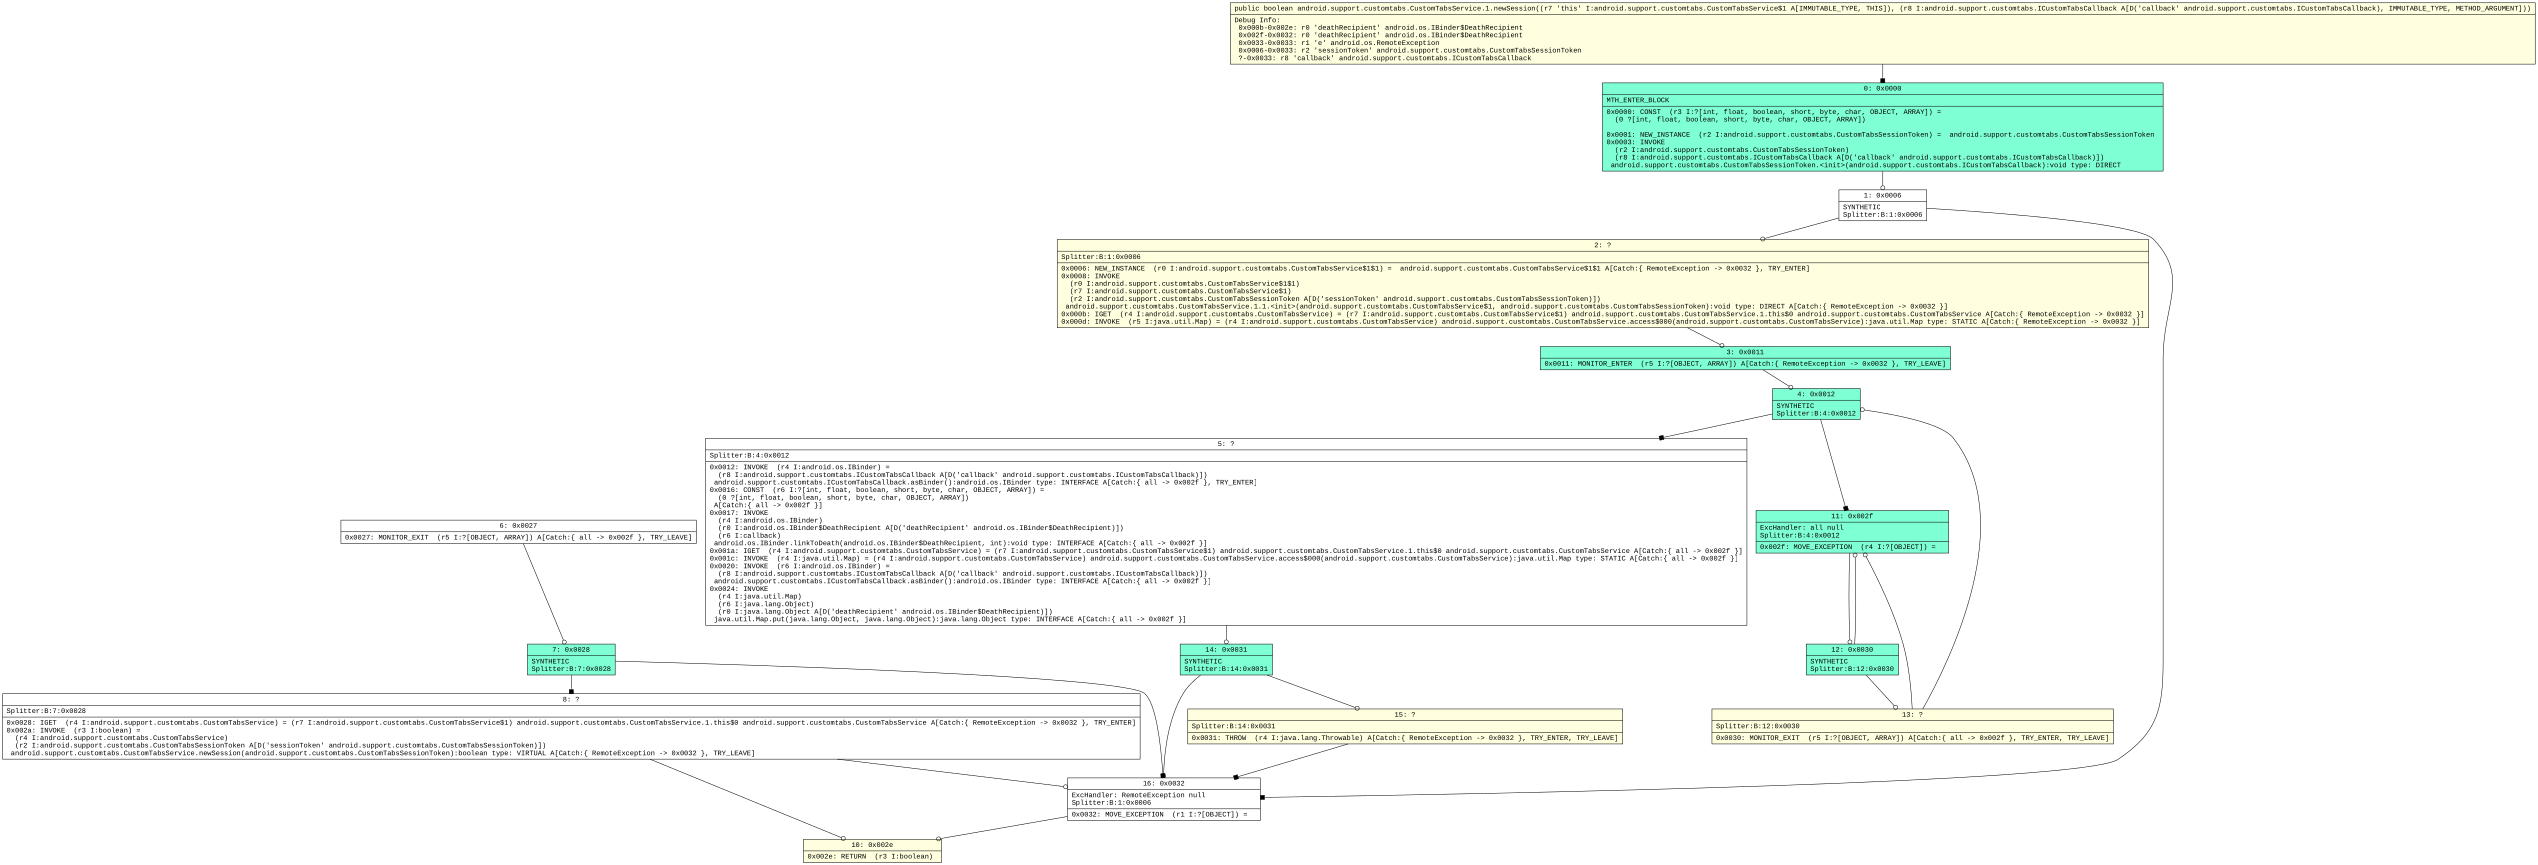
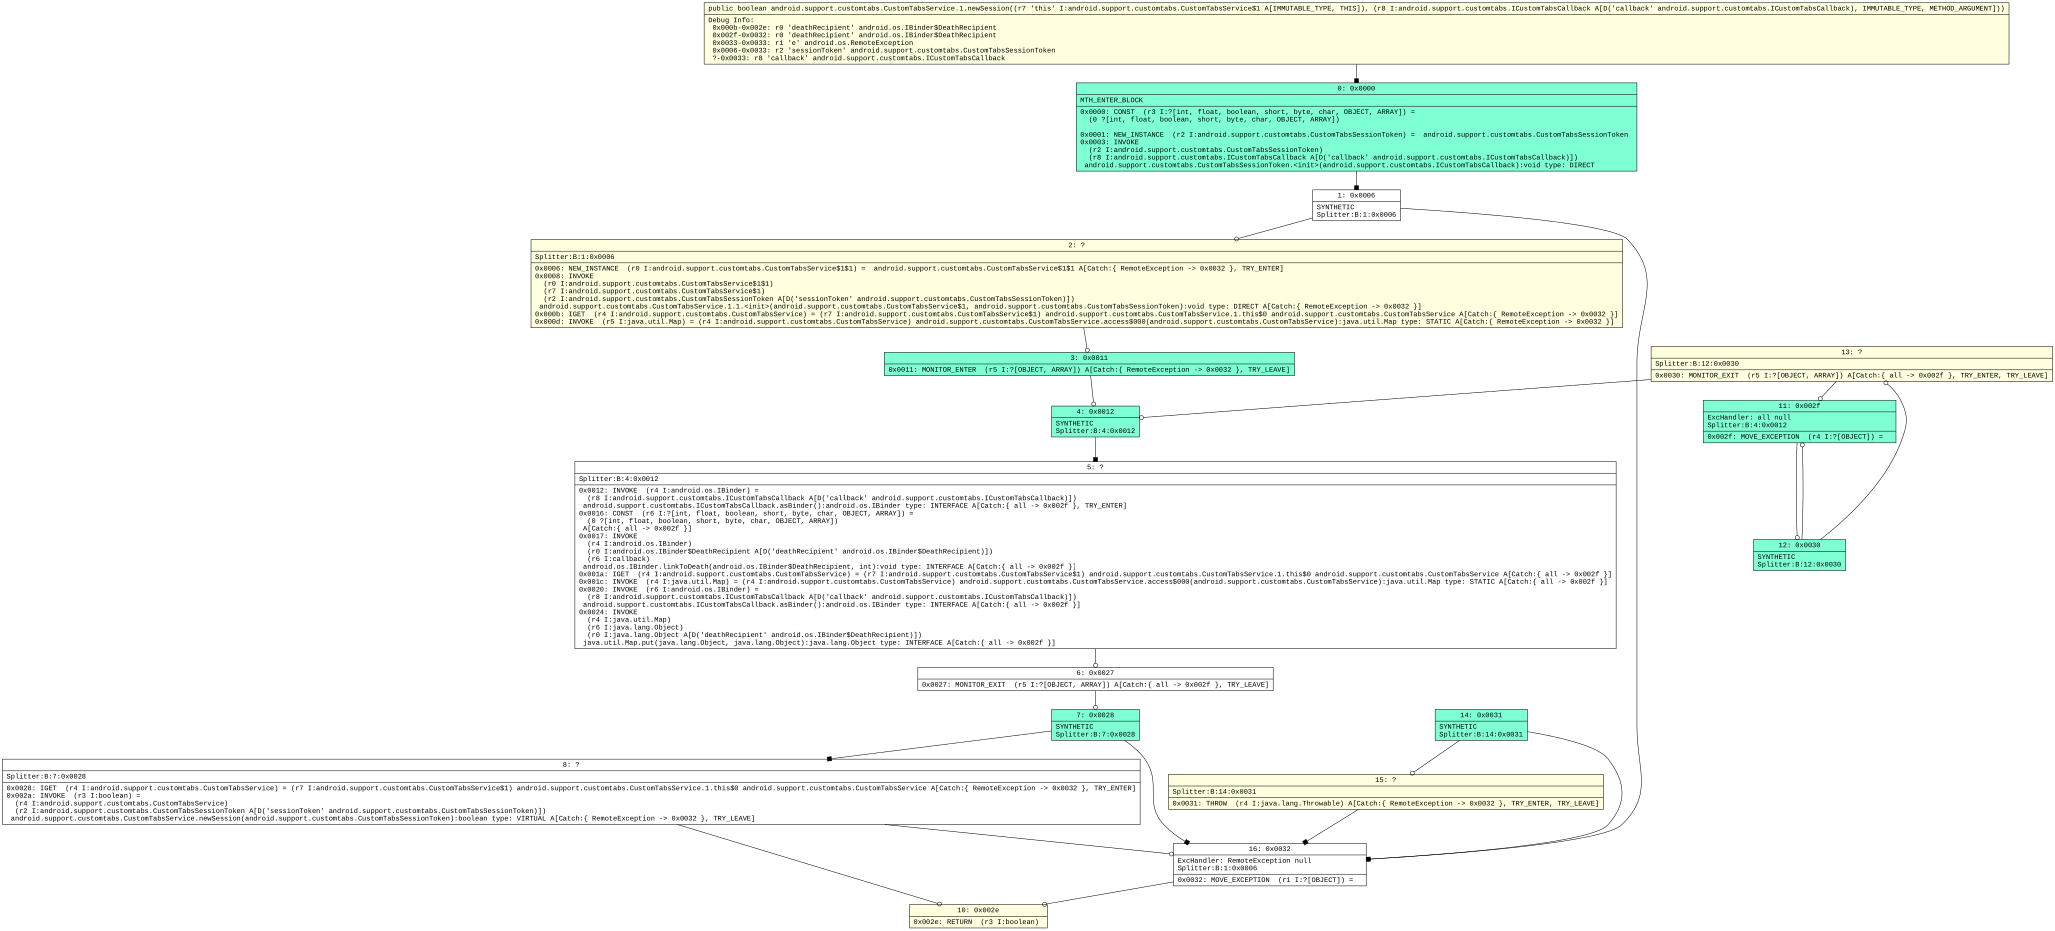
  digraph {
    fontname="Liberation Mono"
    node [fillcolor=aquamarine fontname="Liberation Mono" shape=record style=filled]
    edge [arrowhead=odot fontname="Liberation Mono"]
    n1 [label="{0\:\ 0x0000|MTH_ENTER_BLOCK\l|0x0000: CONST  (r3 I:?[int, float, boolean, short, byte, char, OBJECT, ARRAY]) = \l  (0 ?[int, float, boolean, short, byte, char, OBJECT, ARRAY])\l \l0x0001: NEW_INSTANCE  (r2 I:android.support.customtabs.CustomTabsSessionToken) =  android.support.customtabs.CustomTabsSessionToken \l0x0003: INVOKE  \l  (r2 I:android.support.customtabs.CustomTabsSessionToken)\l  (r8 I:android.support.customtabs.ICustomTabsCallback A[D('callback' android.support.customtabs.ICustomTabsCallback)])\l android.support.customtabs.CustomTabsSessionToken.\<init\>(android.support.customtabs.ICustomTabsCallback):void type: DIRECT \l}"]
    n2 [fillcolor=white label="{1\:\ 0x0006|SYNTHETIC\lSplitter:B:1:0x0006\l}"]
    n3 [fillcolor=lightyellow label="{2\:\ ?|Splitter:B:1:0x0006\l|0x0006: NEW_INSTANCE  (r0 I:android.support.customtabs.CustomTabsService$1$1) =  android.support.customtabs.CustomTabsService$1$1 A[Catch:\{ RemoteException \-\> 0x0032 \}, TRY_ENTER]\l0x0008: INVOKE  \l  (r0 I:android.support.customtabs.CustomTabsService$1$1)\l  (r7 I:android.support.customtabs.CustomTabsService$1)\l  (r2 I:android.support.customtabs.CustomTabsSessionToken A[D('sessionToken' android.support.customtabs.CustomTabsSessionToken)])\l android.support.customtabs.CustomTabsService.1.1.\<init\>(android.support.customtabs.CustomTabsService$1, android.support.customtabs.CustomTabsSessionToken):void type: DIRECT A[Catch:\{ RemoteException \-\> 0x0032 \}]\l0x000b: IGET  (r4 I:android.support.customtabs.CustomTabsService) = (r7 I:android.support.customtabs.CustomTabsService$1) android.support.customtabs.CustomTabsService.1.this$0 android.support.customtabs.CustomTabsService A[Catch:\{ RemoteException \-\> 0x0032 \}]\l0x000d: INVOKE  (r5 I:java.util.Map) = (r4 I:android.support.customtabs.CustomTabsService) android.support.customtabs.CustomTabsService.access$000(android.support.customtabs.CustomTabsService):java.util.Map type: STATIC A[Catch:\{ RemoteException \-\> 0x0032 \}]\l}"]
    n4 [fillcolor=white label="{16\:\ 0x0032|ExcHandler: RemoteException null\lSplitter:B:1:0x0006\l|0x0032: MOVE_EXCEPTION  (r1 I:?[OBJECT]) =  \l}"]
    n5 [label="{3\:\ 0x0011|0x0011: MONITOR_ENTER  (r5 I:?[OBJECT, ARRAY]) A[Catch:\{ RemoteException \-\> 0x0032 \}, TRY_LEAVE]\l}"]
    n6 [fillcolor=lightyellow label="{10\:\ 0x002e|0x002e: RETURN  (r3 I:boolean) \l}"]
    n7 [label="{4\:\ 0x0012|SYNTHETIC\lSplitter:B:4:0x0012\l}"]
    n8 [fillcolor=white label="{5\:\ ?|Splitter:B:4:0x0012\l|0x0012: INVOKE  (r4 I:android.os.IBinder) = \l  (r8 I:android.support.customtabs.ICustomTabsCallback A[D('callback' android.support.customtabs.ICustomTabsCallback)])\l android.support.customtabs.ICustomTabsCallback.asBinder():android.os.IBinder type: INTERFACE A[Catch:\{ all \-\> 0x002f \}, TRY_ENTER]\l0x0016: CONST  (r6 I:?[int, float, boolean, short, byte, char, OBJECT, ARRAY]) = \l  (0 ?[int, float, boolean, short, byte, char, OBJECT, ARRAY])\l A[Catch:\{ all \-\> 0x002f \}]\l0x0017: INVOKE  \l  (r4 I:android.os.IBinder)\l  (r0 I:android.os.IBinder$DeathRecipient A[D('deathRecipient' android.os.IBinder$DeathRecipient)])\l  (r6 I:callback)\l android.os.IBinder.linkToDeath(android.os.IBinder$DeathRecipient, int):void type: INTERFACE A[Catch:\{ all \-\> 0x002f \}]\l0x001a: IGET  (r4 I:android.support.customtabs.CustomTabsService) = (r7 I:android.support.customtabs.CustomTabsService$1) android.support.customtabs.CustomTabsService.1.this$0 android.support.customtabs.CustomTabsService A[Catch:\{ all \-\> 0x002f \}]\l0x001c: INVOKE  (r4 I:java.util.Map) = (r4 I:android.support.customtabs.CustomTabsService) android.support.customtabs.CustomTabsService.access$000(android.support.customtabs.CustomTabsService):java.util.Map type: STATIC A[Catch:\{ all \-\> 0x002f \}]\l0x0020: INVOKE  (r6 I:android.os.IBinder) = \l  (r8 I:android.support.customtabs.ICustomTabsCallback A[D('callback' android.support.customtabs.ICustomTabsCallback)])\l android.support.customtabs.ICustomTabsCallback.asBinder():android.os.IBinder type: INTERFACE A[Catch:\{ all \-\> 0x002f \}]\l0x0024: INVOKE  \l  (r4 I:java.util.Map)\l  (r6 I:java.lang.Object)\l  (r0 I:java.lang.Object A[D('deathRecipient' android.os.IBinder$DeathRecipient)])\l java.util.Map.put(java.lang.Object, java.lang.Object):java.lang.Object type: INTERFACE A[Catch:\{ all \-\> 0x002f \}]\l}"]
    n9 [label="{11\:\ 0x002f|ExcHandler: all null\lSplitter:B:4:0x0012\l|0x002f: MOVE_EXCEPTION  (r4 I:?[OBJECT]) =  \l}"]
    n10 [fillcolor=white label="{6\:\ 0x0027|0x0027: MONITOR_EXIT  (r5 I:?[OBJECT, ARRAY]) A[Catch:\{ all \-\> 0x002f \}, TRY_LEAVE]\l}"]
    n11 [label="{12\:\ 0x0030|SYNTHETIC\lSplitter:B:12:0x0030\l}"]
    n12 [label="{7\:\ 0x0028|SYNTHETIC\lSplitter:B:7:0x0028\l}"]
    n13 [fillcolor=white label="{8\:\ ?|Splitter:B:7:0x0028\l|0x0028: IGET  (r4 I:android.support.customtabs.CustomTabsService) = (r7 I:android.support.customtabs.CustomTabsService$1) android.support.customtabs.CustomTabsService.1.this$0 android.support.customtabs.CustomTabsService A[Catch:\{ RemoteException \-\> 0x0032 \}, TRY_ENTER]\l0x002a: INVOKE  (r3 I:boolean) = \l  (r4 I:android.support.customtabs.CustomTabsService)\l  (r2 I:android.support.customtabs.CustomTabsSessionToken A[D('sessionToken' android.support.customtabs.CustomTabsSessionToken)])\l android.support.customtabs.CustomTabsService.newSession(android.support.customtabs.CustomTabsSessionToken):boolean type: VIRTUAL A[Catch:\{ RemoteException \-\> 0x0032 \}, TRY_LEAVE]\l}"]
    n14 [fillcolor=lightyellow label="{13\:\ ?|Splitter:B:12:0x0030\l|0x0030: MONITOR_EXIT  (r5 I:?[OBJECT, ARRAY]) A[Catch:\{ all \-\> 0x002f \}, TRY_ENTER, TRY_LEAVE]\l}"]
    n15 [label="{14\:\ 0x0031|SYNTHETIC\lSplitter:B:14:0x0031\l}"]
    n16 [fillcolor=lightyellow label="{15\:\ ?|Splitter:B:14:0x0031\l|0x0031: THROW  (r4 I:java.lang.Throwable) A[Catch:\{ RemoteException \-\> 0x0032 \}, TRY_ENTER, TRY_LEAVE]\l}"]
    n17 [fillcolor=lightyellow label="{public boolean android.support.customtabs.CustomTabsService.1.newSession((r7 'this' I:android.support.customtabs.CustomTabsService$1 A[IMMUTABLE_TYPE, THIS]), (r8 I:android.support.customtabs.ICustomTabsCallback A[D('callback' android.support.customtabs.ICustomTabsCallback), IMMUTABLE_TYPE, METHOD_ARGUMENT]))  | Debug Info:\l  0x000b\-0x002e: r0 'deathRecipient' android.os.IBinder$DeathRecipient\l  0x002f\-0x0032: r0 'deathRecipient' android.os.IBinder$DeathRecipient\l  0x0033\-0x0033: r1 'e' android.os.RemoteException\l  0x0006\-0x0033: r2 'sessionToken' android.support.customtabs.CustomTabsSessionToken\l  ?\-0x0033: r8 'callback' android.support.customtabs.ICustomTabsCallback\l}"]
-   n1 -> n2
+   n1 -> n2 [arrowhead=box]
    n2 -> n3
    n2 -> n4 [arrowhead=box]
    n3 -> n5
    n4 -> n6
    n5 -> n7
    n7 -> n8 [arrowhead=box]
-   n7 -> n9 [arrowhead=box]
-   n8 -> n15
+   n8 -> n10
    n9 -> n11
    n10 -> n12
    n11 -> n9
    n11 -> n14
    n12 -> n4 [arrowhead=box]
    n12 -> n13 [arrowhead=box]
    n13 -> n4
    n13 -> n6
    n14 -> n7
    n14 -> n9
    n15 -> n4
    n15 -> n16
    n16 -> n4 [arrowhead=box]
    n17 -> n1 [arrowhead=box]
  }
